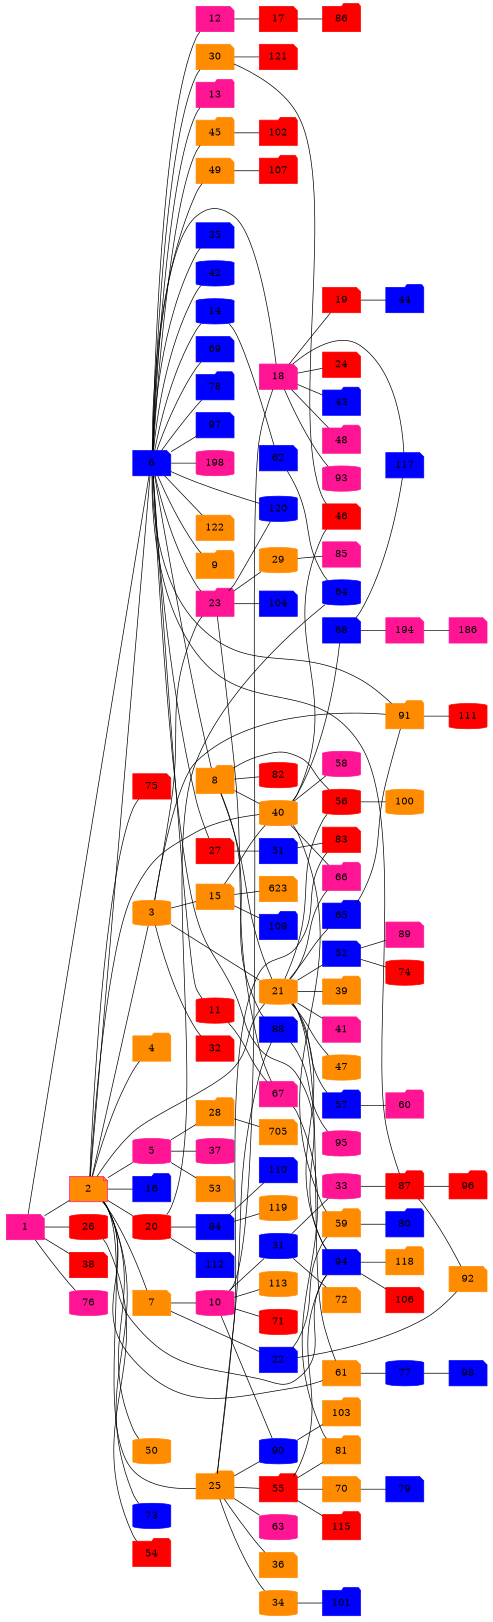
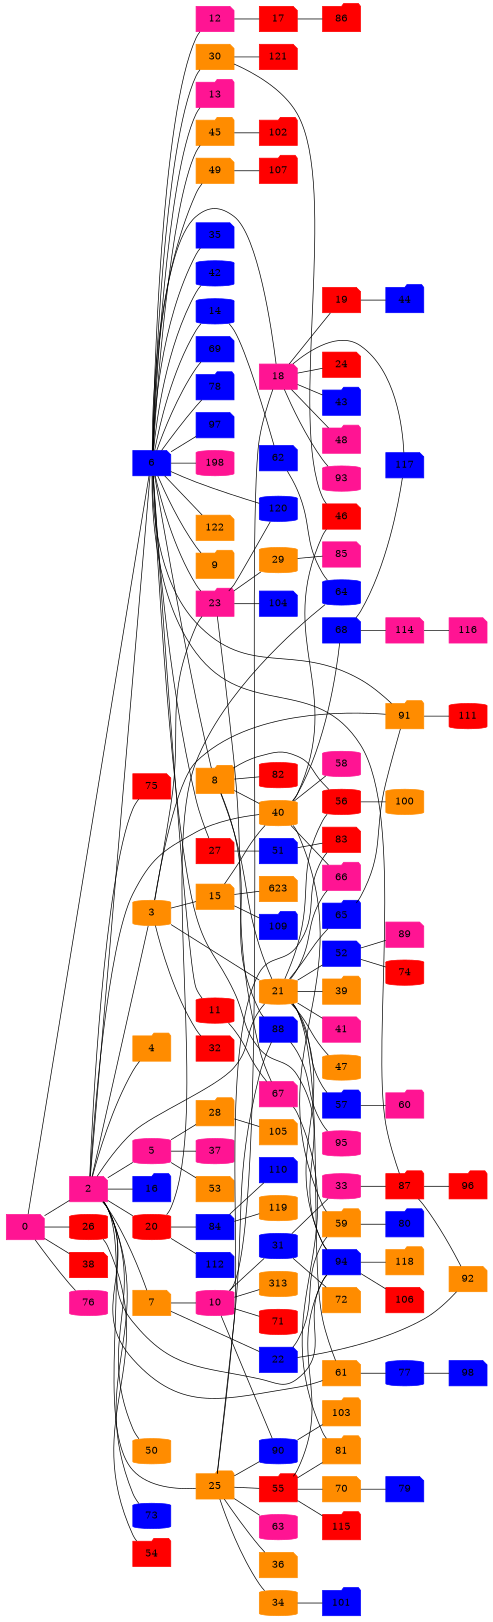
  graph {
    rankdir=LR
    node [color=blue shape=note style=filled]
-   1 [color=deeppink]
-   2 [color=deeppink fillcolor=darkorange]
+   1 [color=deeppink label=0]
+   2 [color=deeppink]
    6
    26 [color=red shape=cylinder]
    38 [color=red]
    76 [color=deeppink shape=cylinder]
    3 [color=darkorange shape=cylinder]
    4 [color=darkorange shape=folder]
    5 [color=deeppink shape=cylinder]
    7 [color=darkorange]
    16 [shape=folder]
    20 [color=red shape=cylinder]
    21 [color=darkorange shape=cylinder]
    25 [color=darkorange shape=folder]
    40 [color=darkorange shape=cylinder]
    50 [color=darkorange shape=cylinder]
    61 [color=darkorange]
    73 [shape=cylinder]
    75 [color=red]
    94
    23 [color=deeppink shape=folder]
    91 [color=darkorange shape=folder]
    8 [color=darkorange shape=folder]
    9 [color=darkorange shape=folder]
    11 [color=red shape=cylinder]
    12 [color=deeppink]
    13 [color=deeppink shape=folder]
    14 [shape=cylinder]
    18 [color=deeppink]
    27 [color=red]
    30 [color=darkorange]
    35
    42 [shape=cylinder]
    45 [color=darkorange shape=folder]
    49 [color=darkorange]
    69
    78 [shape=folder]
    87 [color=red shape=folder]
    97
    n40 [color=deeppink label=198 shape=cylinder]
    120 [shape=cylinder]
    122 [color=darkorange]
    15 [color=darkorange]
    109 [shape=folder]
    n45 [color=darkorange label=623]
    54 [color=red shape=folder]
    32 [color=red]
    28 [color=darkorange shape=folder]
    37 [color=deeppink shape=cylinder]
    53 [color=darkorange]
    10 [color=deeppink shape=cylinder]
    22
    64 [shape=cylinder]
    84
    112
    56 [color=red shape=cylinder]
    39 [color=darkorange shape=folder]
    41 [color=deeppink]
    47 [color=darkorange shape=cylinder]
    52
    57 [shape=folder]
    65 [shape=folder]
    66 [color=deeppink shape=folder]
    88
    90 [shape=cylinder]
    34 [color=darkorange shape=cylinder]
    36 [color=darkorange]
    55 [color=red shape=folder]
    63 [color=deeppink shape=cylinder]
    83 [color=red]
    59 [color=darkorange shape=folder]
    46 [color=red]
    58 [color=deeppink shape=cylinder]
    68
    77 [shape=cylinder]
    106 [color=red]
    118 [color=darkorange shape=folder]
    67 [color=deeppink]
    29 [color=darkorange shape=cylinder]
    104
    111 [color=red shape=cylinder]
-   105 [color=darkorange label=705]
+   105 [color=darkorange]
    82 [color=red shape=cylinder]
    17 [color=red]
    62
    19 [color=red]
    24 [color=red]
    43 [shape=folder]
    48 [color=deeppink shape=folder]
    93 [color=deeppink shape=cylinder]
    117
    51
    121 [color=red]
    102 [color=red shape=folder]
    107 [color=red shape=folder]
    92 [color=darkorange]
    96 [color=red shape=folder]
    31 [shape=cylinder]
    71 [color=red shape=cylinder]
-   113 [color=darkorange shape=cylinder]
+   113 [color=darkorange shape=cylinder label=313]
    100 [color=darkorange shape=cylinder]
    95 [color=deeppink shape=cylinder]
    33 [color=deeppink shape=cylinder]
    72 [color=darkorange]
    103 [color=darkorange shape=folder]
    81 [color=darkorange shape=folder]
    86 [color=red shape=folder]
    44 [shape=folder]
    110
    119 [color=darkorange shape=cylinder]
    74 [color=red shape=cylinder]
    89 [color=deeppink]
    60 [color=deeppink shape=folder]
    80 [shape=folder]
    85 [color=deeppink]
    101 [shape=folder]
    70 [color=darkorange]
    115 [color=red shape=folder]
-   114 [color=deeppink label=194]
+   114 [color=deeppink]
    79
    98
-   116 [color=deeppink label=186]
+   116 [color=deeppink]
    1 -- 2
    1 -- 6
    1 -- 26
    1 -- 38
    1 -- 76
    2 -- 6
    2 -- 3
    2 -- 4
    2 -- 5
    2 -- 7
    2 -- 16
    2 -- 20
    2 -- 21
    2 -- 25
    2 -- 40
    2 -- 50
    2 -- 61
    2 -- 73
    2 -- 75
    2 -- 94
    6 -- 94
    6 -- 23
    6 -- 91
    6 -- 8
    6 -- 9
    6 -- 11
    6 -- 12
    6 -- 13
    6 -- 14
    6 -- 18
    6 -- 27
    6 -- 30
    6 -- 35
    6 -- 42
    6 -- 45
    6 -- 49
    6 -- 69
    6 -- 78
    6 -- 87
    6 -- 97
    6 -- n40
    6 -- 120
    6 -- 122
    26 -- 54
    3 -- 21
    3 -- 23
    3 -- 91
    3 -- 15
    3 -- 32
    5 -- 28
    5 -- 37
    5 -- 53
    7 -- 10
    7 -- 22
    20 -- 64
    20 -- 84
    20 -- 112
    21 -- 61
    21 -- 94
    21 -- 56
    21 -- 39
    21 -- 41
    21 -- 47
    21 -- 52
    21 -- 57
    21 -- 65
    21 -- 66
    25 -- 88
    25 -- 90
    25 -- 34
    25 -- 36
    25 -- 55
    25 -- 63
    25 -- 83
    40 -- 66
    40 -- 59
    40 -- 46
    40 -- 58
    40 -- 68
    61 -- 77
    94 -- 106
    94 -- 118
    23 -- 120
    23 -- 67
    23 -- 29
    23 -- 104
    91 -- 111
    8 -- 21
    8 -- 40
    8 -- 56
    8 -- 88
    8 -- 82
    11 -- 67
    12 -- 17
    14 -- 62
    18 -- 19
    18 -- 24
    18 -- 43
    18 -- 48
    18 -- 93
    18 -- 117
    27 -- 51
    30 -- 46
    30 -- 121
    45 -- 102
    49 -- 107
    87 -- 92
    87 -- 96
    15 -- 40
    15 -- 109
    15 -- n45
    28 -- 105
    10 -- 18
    10 -- 90
    10 -- 31
    10 -- 71
    10 -- 113
    22 -- 59
    22 -- 92
    84 -- 110
    84 -- 119
    56 -- 100
    52 -- 74
    52 -- 89
    57 -- 60
    65 -- 91
    88 -- 95
    90 -- 103
    34 -- 101
    55 -- 94
    55 -- 81
    55 -- 70
    55 -- 115
    59 -- 80
    68 -- 117
    68 -- 114
    77 -- 98
    67 -- 81
    29 -- 85
    17 -- 86
    62 -- 64
    19 -- 44
    51 -- 83
    31 -- 33
    31 -- 72
    33 -- 87
    70 -- 79
    114 -- 116
  }
